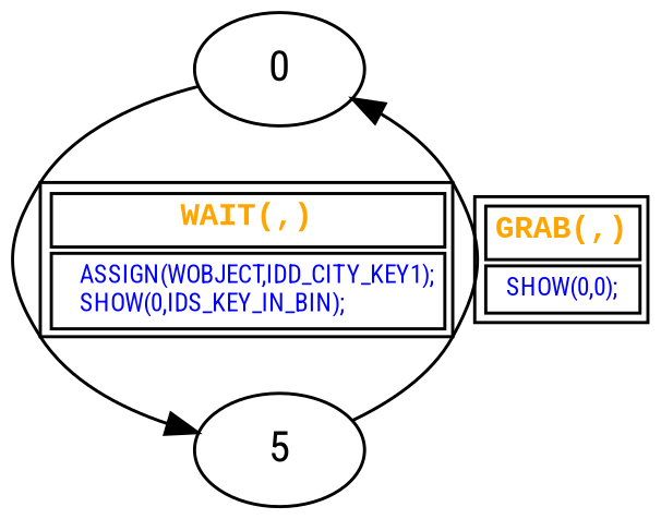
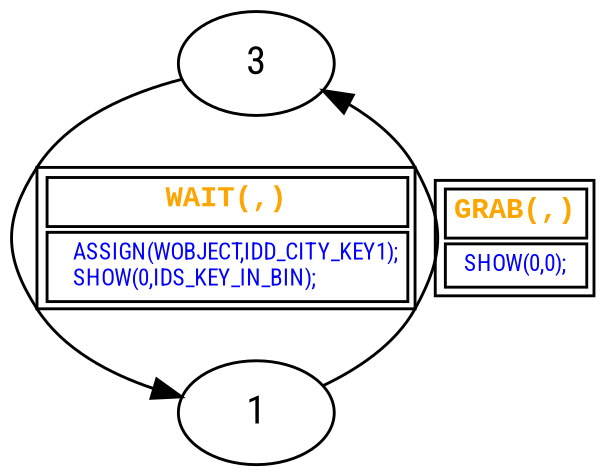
  digraph {
    fontname="Roboto Condensed"
    node [shape=oval fontname="Roboto Condensed"]
    edge [fontcolor=orange fontname="Roboto Condensed"]
-   0
-   1 [label=5]
+   0 [label=3]
+   1
    0 -> 1 [label=< <table border="1"><tr><td><font face="Courier New" point-size="10"><b>WAIT(,)<br align="left"/></b></font></td></tr> <tr><td><font point-size="8" color ="blue">    ASSIGN(WOBJECT,IDD_CITY_KEY1);<br align="left"/>    SHOW(0,IDS_KEY_IN_BIN);<br align="left"/></font></td></tr></table>>]
    1 -> 0 [label=< <table border="1"><tr><td><font face="Courier New" point-size="10"><b>GRAB(,)<br align="left"/></b></font></td></tr> <tr><td><font point-size="8" color ="blue">SHOW(0,0);<br align="left"/></font></td></tr></table>>]
  }
